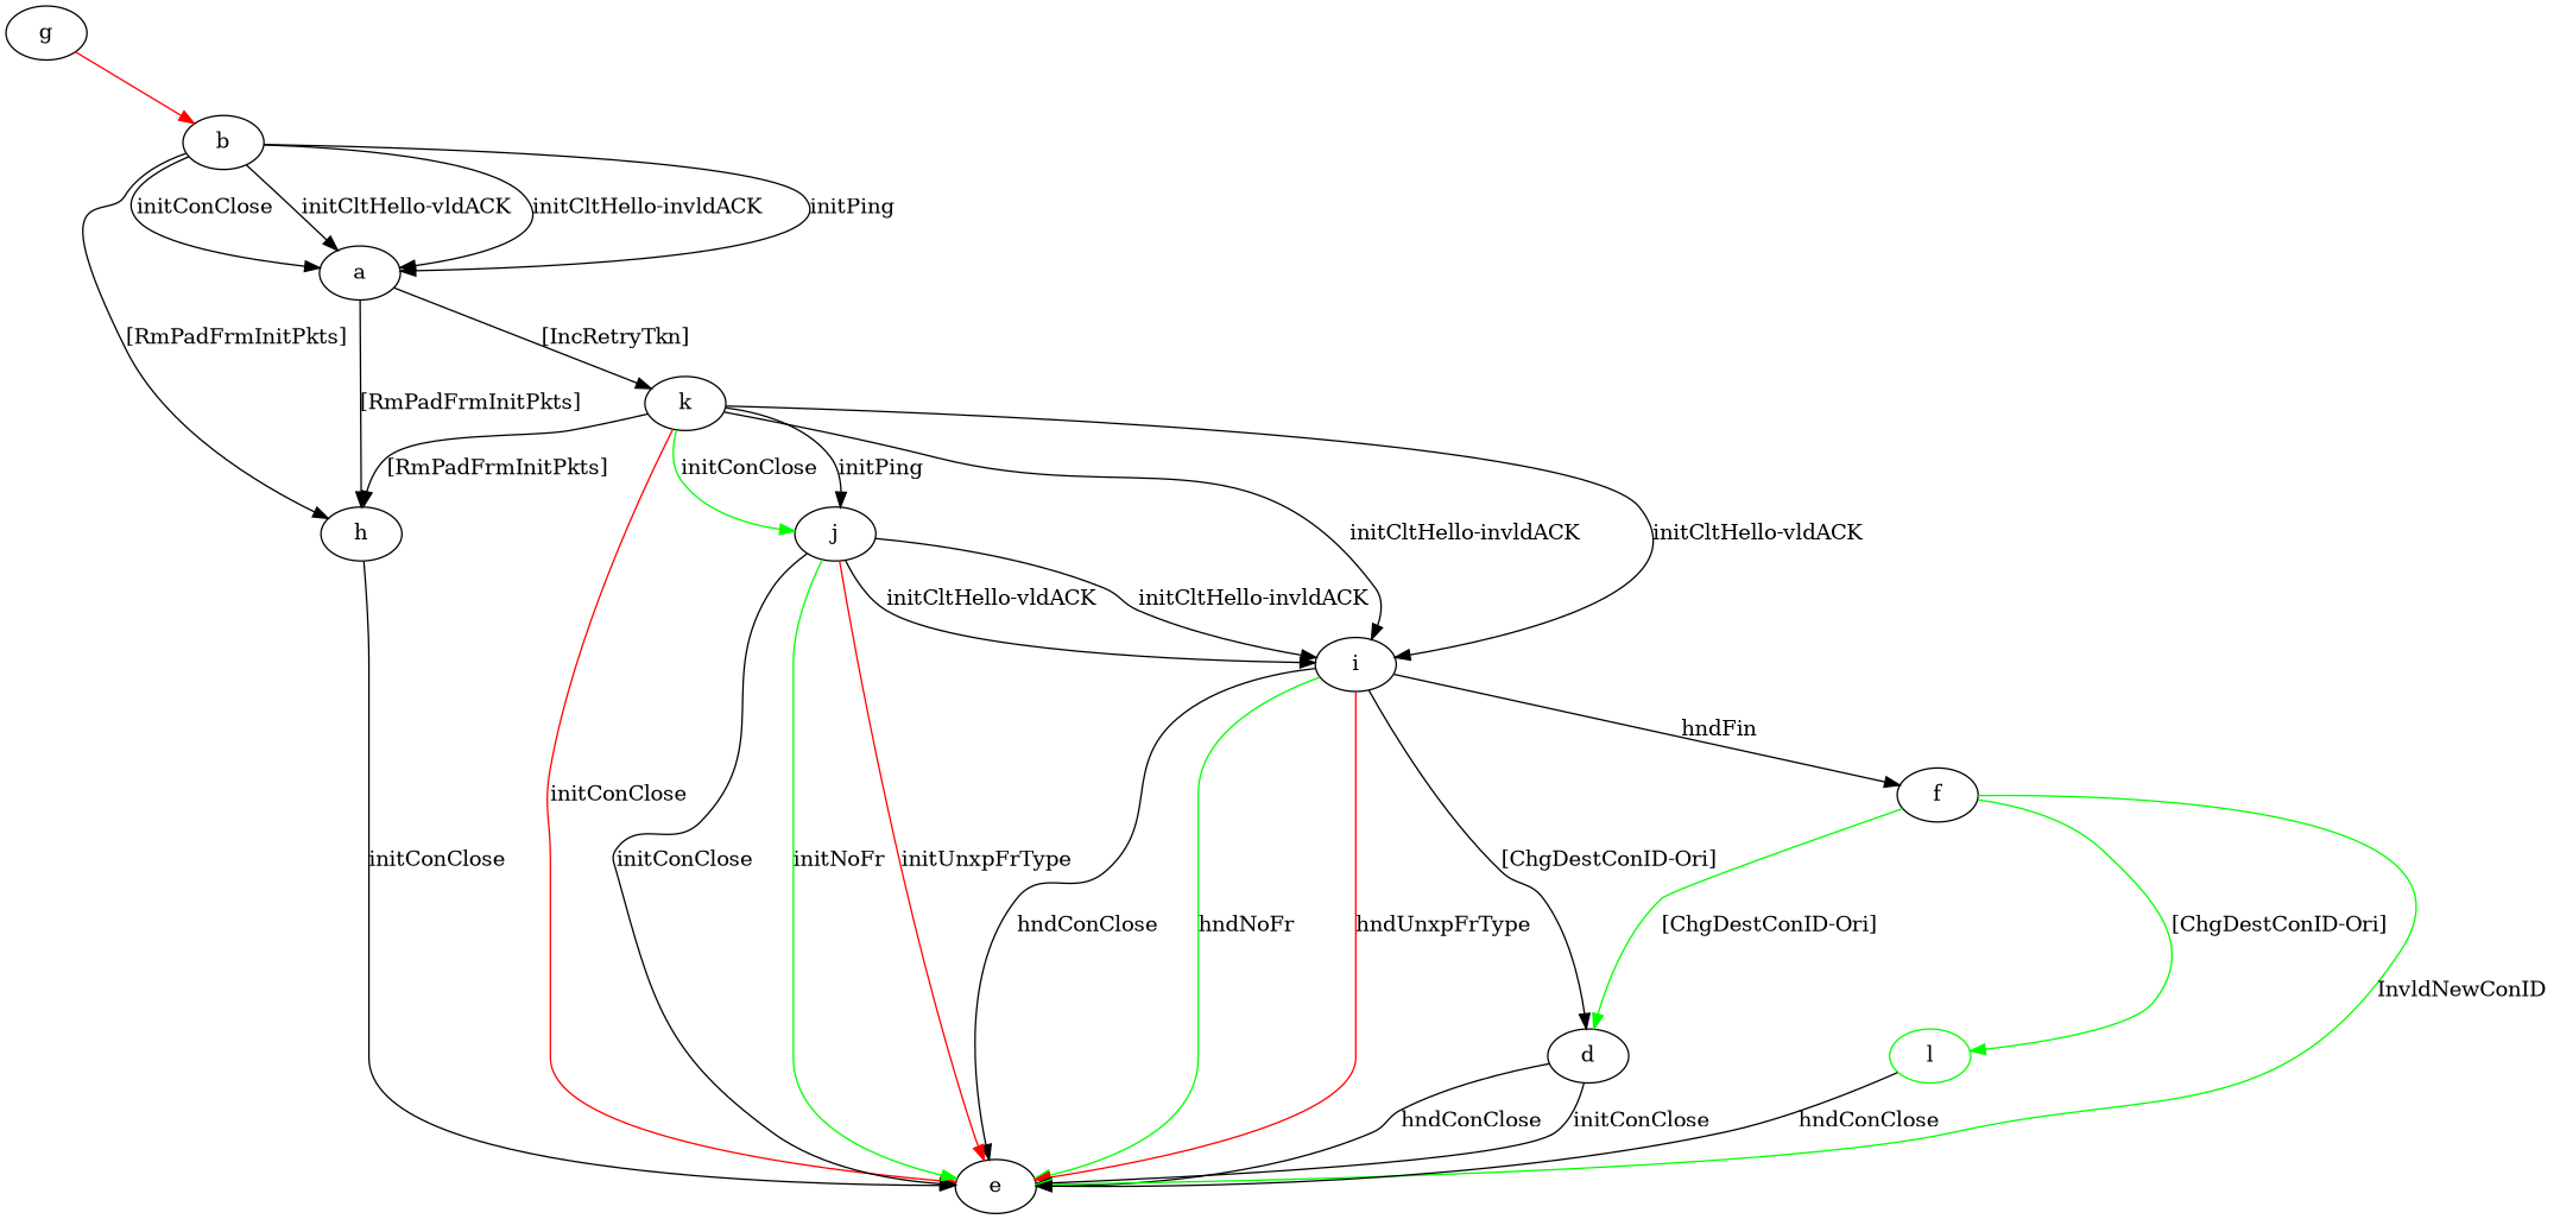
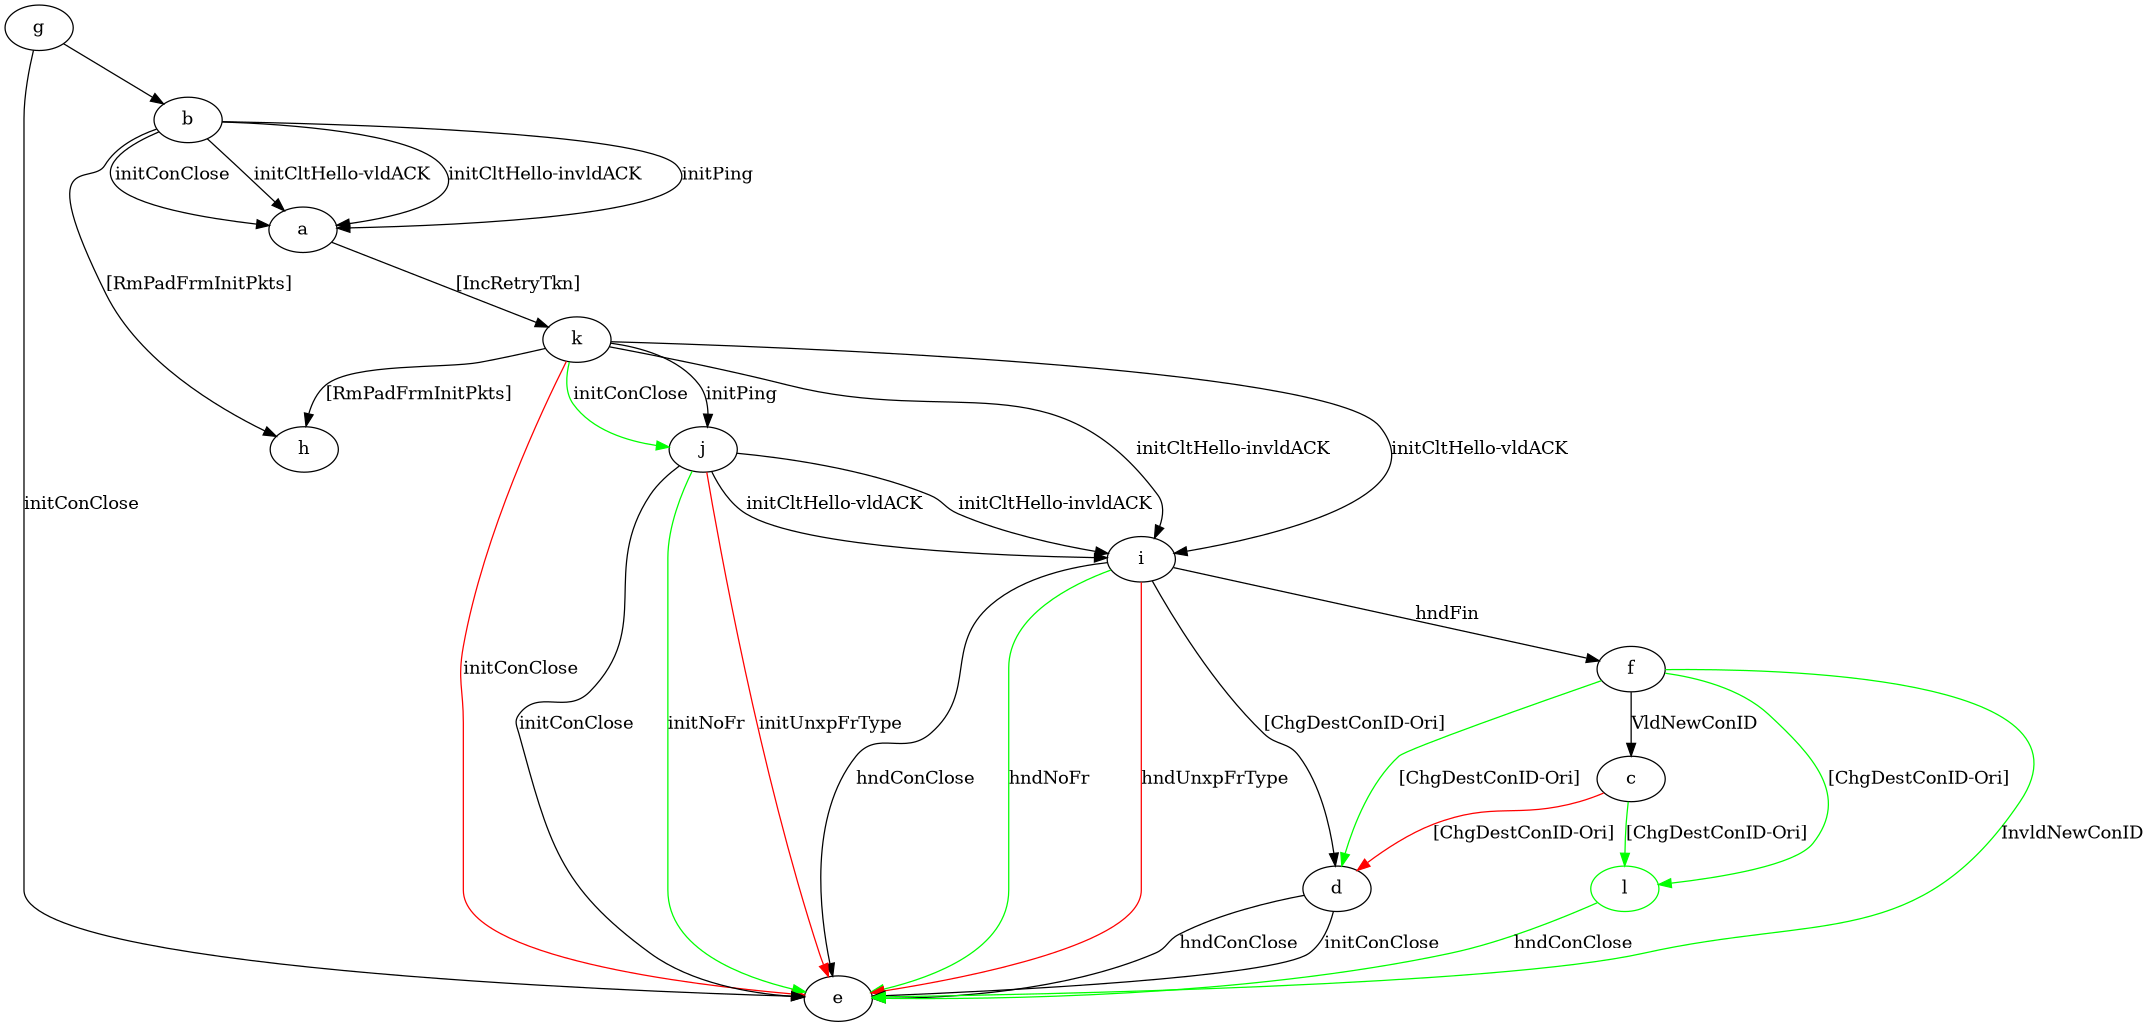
  digraph {
    a
    h
    k
    e
    i
    j
    d
    f
    b
+   c
    l [color=green]
    g
-   a -> h [label="[RmPadFrmInitPkts] "]
    a -> k [label="[IncRetryTkn] "]
-   h -> e [label="initConClose "]
+   g -> e [label="initConClose "]
    k -> h [label="[RmPadFrmInitPkts] "]
    k -> e [color=red label="initConClose "]
    k -> i [label="initCltHello-vldACK "]
    k -> i [label="initCltHello-invldACK "]
    k -> j [label="initPing "]
    k -> j [color=green label="initConClose "]
    i -> e [label="hndConClose "]
    i -> e [color=green label="hndNoFr "]
    i -> e [color=red label="hndUnxpFrType "]
    i -> d [label="[ChgDestConID-Ori] "]
    i -> f [label="hndFin "]
    j -> e [label="initConClose "]
    j -> e [color=green label="initNoFr "]
    j -> e [color=red label="initUnxpFrType "]
    j -> i [label="initCltHello-vldACK "]
    j -> i [label="initCltHello-invldACK "]
    d -> e [label="initConClose "]
    d -> e [label="hndConClose "]
    f -> e [color=green label="InvldNewConID "]
    f -> d [color=green label="[ChgDestConID-Ori] "]
+   f -> c [label="VldNewConID "]
    f -> l [color=green label="[ChgDestConID-Ori] "]
    b -> a [label="initPing "]
    b -> a [label="initConClose "]
    b -> a [label="initCltHello-vldACK "]
    b -> a [label="initCltHello-invldACK "]
    b -> h [label="[RmPadFrmInitPkts] "]
-   l -> e [color=black label="hndConClose "]
-   g -> b [color=red]
+   c -> d [color=red label="[ChgDestConID-Ori] "]
+   c -> l [color=green label="[ChgDestConID-Ori] "]
+   l -> e [color=green label="hndConClose "]
+   g -> b
  }
